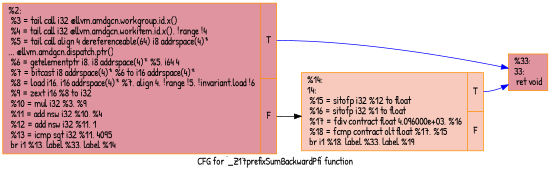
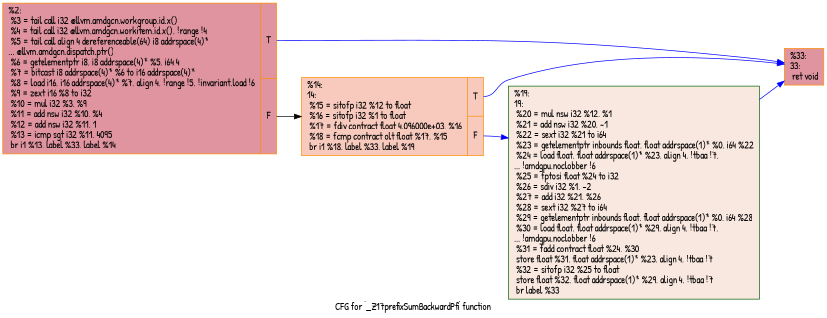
  digraph {
    label="CFG for '_Z17prefixSumBackwardPfi' function"
    rankdir=LR
    fontname="Patrick Hand"
    node [color=darkorange fillcolor="#b70d2870" shape=record style=filled fontname="Patrick Hand"]
    edge [tailport=s0 color=blue fontname="Patrick Hand"]
    n1 [label="{%2:\l  %3 = tail call i32 @llvm.amdgcn.workgroup.id.x()\l  %4 = tail call i32 @llvm.amdgcn.workitem.id.x(), !range !4\l  %5 = tail call align 4 dereferenceable(64) i8 addrspace(4)*\l... @llvm.amdgcn.dispatch.ptr()\l  %6 = getelementptr i8, i8 addrspace(4)* %5, i64 4\l  %7 = bitcast i8 addrspace(4)* %6 to i16 addrspace(4)*\l  %8 = load i16, i16 addrspace(4)* %7, align 4, !range !5, !invariant.load !6\l  %9 = zext i16 %8 to i32\l  %10 = mul i32 %3, %9\l  %11 = add nsw i32 %10, %4\l  %12 = add nsw i32 %11, 1\l  %13 = icmp sgt i32 %11, 4095\l  br i1 %13, label %33, label %14\l|{<s0>T|<s1>F}}"]
    n2 [label="{%33:\l33:                                               \l  ret void\l}"]
    n3 [fillcolor="#ef886b70" label="{%14:\l14:                                               \l  %15 = sitofp i32 %12 to float\l  %16 = sitofp i32 %1 to float\l  %17 = fdiv contract float 4.096000e+03, %16\l  %18 = fcmp contract olt float %17, %15\l  br i1 %18, label %33, label %19\l|{<s0>T|<s1>F}}"]
+   n4 [color=darkgreen fillcolor="#f1ccb870" label="{%19:\l19:                                               \l  %20 = mul nsw i32 %12, %1\l  %21 = add nsw i32 %20, -1\l  %22 = sext i32 %21 to i64\l  %23 = getelementptr inbounds float, float addrspace(1)* %0, i64 %22\l  %24 = load float, float addrspace(1)* %23, align 4, !tbaa !7,\l... !amdgpu.noclobber !6\l  %25 = fptosi float %24 to i32\l  %26 = sdiv i32 %1, -2\l  %27 = add i32 %21, %26\l  %28 = sext i32 %27 to i64\l  %29 = getelementptr inbounds float, float addrspace(1)* %0, i64 %28\l  %30 = load float, float addrspace(1)* %29, align 4, !tbaa !7,\l... !amdgpu.noclobber !6\l  %31 = fadd contract float %24, %30\l  store float %31, float addrspace(1)* %23, align 4, !tbaa !7\l  %32 = sitofp i32 %25 to float\l  store float %32, float addrspace(1)* %29, align 4, !tbaa !7\l  br label %33\l}"]
    n1 -> n2
    n1 -> n3 [tailport=s1 color=black]
    n3 -> n2
+   n3 -> n4 [tailport=s1]
+   n4 -> n2 [tailport=""]
  }
